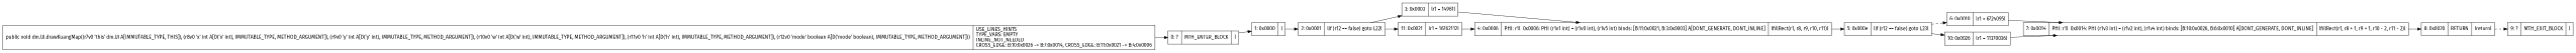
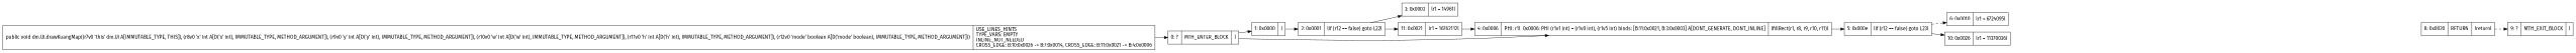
  digraph {
    fontname="Fira Sans"
    rankdir=LR
    node [fontname="Fira Sans" shape=record]
    edge [fontname="Fira Sans"]
    n1 [label="{0\:\ ?|MTH_ENTER_BLOCK\l|l}"]
    n2 [label="{1\:\ 0x0000|l}"]
    n3 [label="{2\:\ 0x0001|lif (r12 == false) goto L22l}"]
    n4 [label="{3\:\ 0x0003|lr1 = 14961l}"]
    n5 [label="{11\:\ 0x0021|lr1 = 16762112l}"]
    n6 [label="{4\:\ 0x0006|PHI: r1l  0x0006: PHI (r1v1 int) = (r1v0 int), (r1v5 int) binds: [B:11:0x0021, B:3:0x0003] A[DONT_GENERATE, DONT_INLINE]\l|lfillRect(r1, r8, r9, r10, r11)l}"]
    n7 [label="{5\:\ 0x000e|lif (r12 == false) goto L23l}"]
    n8 [label="{6\:\ 0x0010|lr1 = 6724095l}"]
    n9 [label="{10\:\ 0x0026|lr1 = 11370036l}"]
-   n10 [label="{7\:\ 0x0014|PHI: r1l  0x0014: PHI (r1v3 int) = (r1v2 int), (r1v4 int) binds: [B:10:0x0026, B:6:0x0010] A[DONT_GENERATE, DONT_INLINE]\l|lfillRect(r1, r8 + 1, r9 + 1, r10 \- 2, r11 \- 2)l}"]
    n11 [label="{8\:\ 0x0020|RETURN\l|lreturnl}"]
    n12 [label="{9\:\ ?|MTH_EXIT_BLOCK\l|l}"]
    n13 [label="{public void dm.Ui.drawKuangMap((r7v0 'this' dm.Ui A[IMMUTABLE_TYPE, THIS]), (r8v0 'x' int A[D('x' int), IMMUTABLE_TYPE, METHOD_ARGUMENT]), (r9v0 'y' int A[D('y' int), IMMUTABLE_TYPE, METHOD_ARGUMENT]), (r10v0 'w' int A[D('w' int), IMMUTABLE_TYPE, METHOD_ARGUMENT]), (r11v0 'h' int A[D('h' int), IMMUTABLE_TYPE, METHOD_ARGUMENT]), (r12v0 'mode' boolean A[D('mode' boolean), IMMUTABLE_TYPE, METHOD_ARGUMENT]))  | USE_LINES_HINTS\lTYPE_VARS: EMPTY\lINLINE_NOT_NEEDED\lCROSS_EDGE: B:10:0x0026 \-\> B:7:0x0014, CROSS_EDGE: B:11:0x0021 \-\> B:4:0x0006\l}"]
    n1 -> n2
    n2 -> n3
    n3 -> n4 [style=solid]
    n3 -> n5
-   n4 -> n6
+   n1 -> n6
    n5 -> n6
    n6 -> n7
    n7 -> n8 [style=dashed]
    n7 -> n9
-   n8 -> n10
-   n9 -> n10
-   n10 -> n11
    n11 -> n12 [style=dashed]
    n13 -> n1
  }
